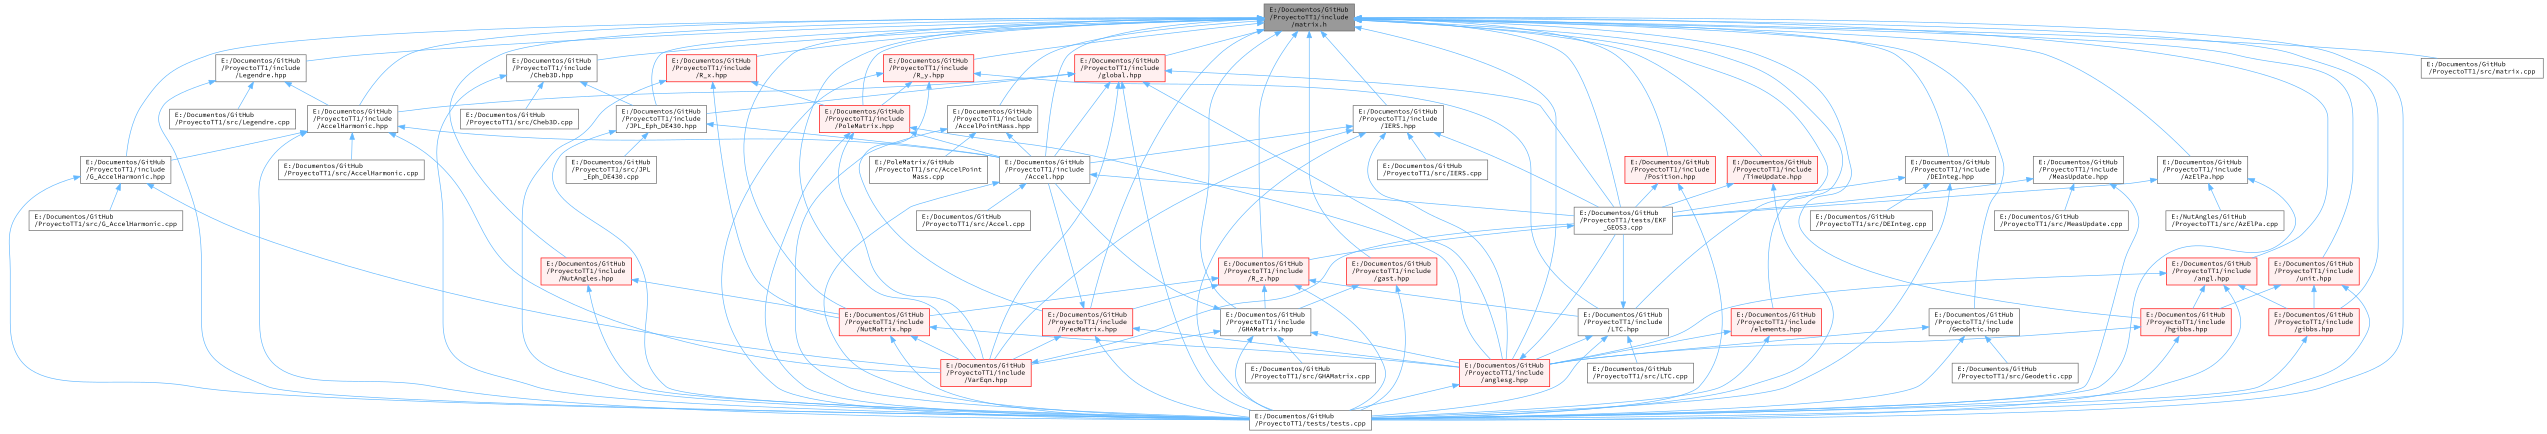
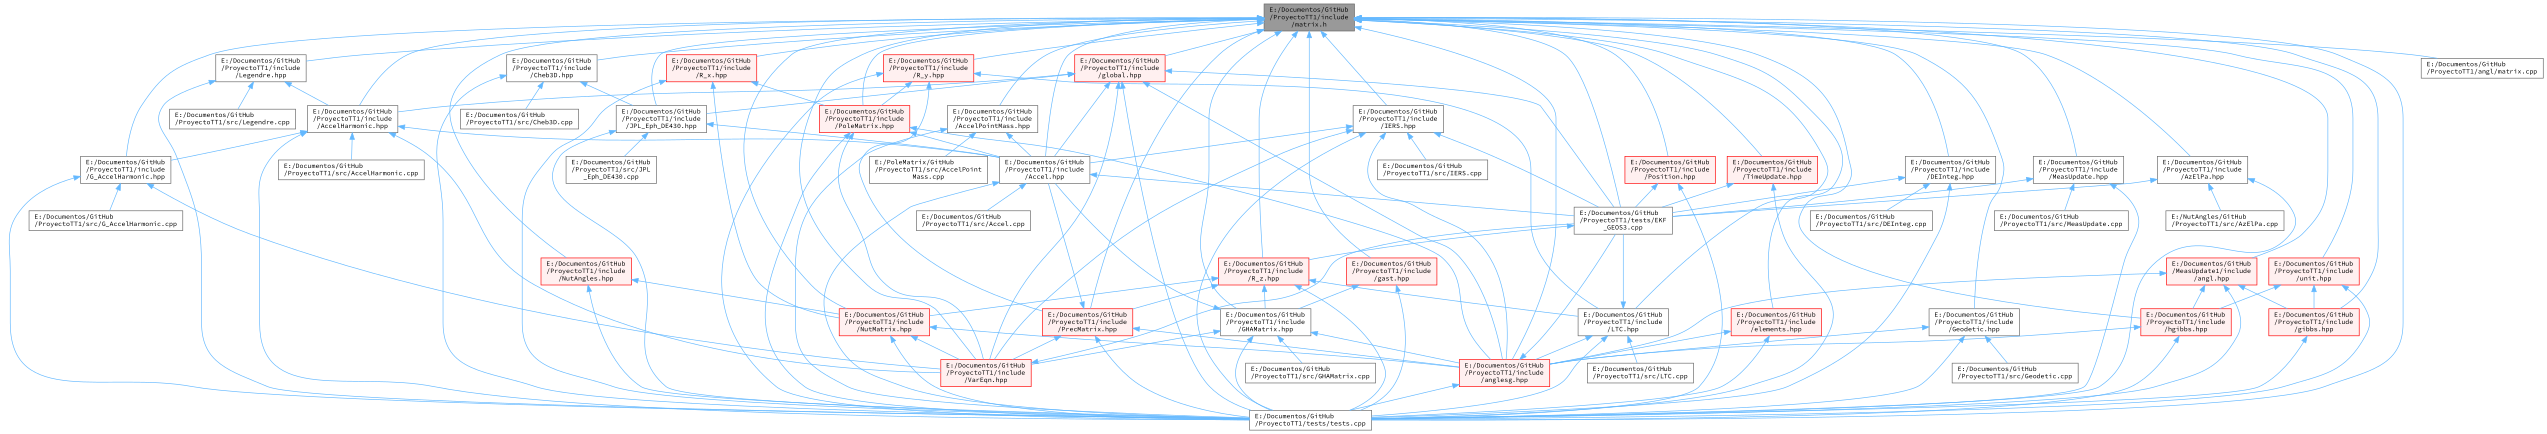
  digraph {
    fontname="Source Code Pro"
    node [color=grey40 fillcolor=white fontname="Source Code Pro" fontsize=10 shape=box style=filled]
    edge [color=steelblue1 dir=back fontname="Source Code Pro" fontsize=10 labelfontname=Helvetica labelfontsize=10 style=solid]
    n1 [color=gray40 fillcolor=grey60 fontcolor=black height=0.2 label="E:/Documentos/GitHub\l/ProyectoTT1/include\l/matrix.h" width=0.4]
    n2 [height=0.2 label="E:/Documentos/GitHub\l/ProyectoTT1/include\l/Accel.hpp" width=0.4]
    n3 [height=0.2 label="E:/Documentos/GitHub\l/ProyectoTT1/tests/EKF\l_GEOS3.cpp" width=0.4]
    n4 [height=0.2 label="E:/Documentos/GitHub\l/ProyectoTT1/tests/tests.cpp" width=0.4]
    n5 [height=0.2 label="E:/Documentos/GitHub\l/ProyectoTT1/include\l/AccelHarmonic.hpp" width=0.4]
    n6 [height=0.2 label="E:/Documentos/GitHub\l/ProyectoTT1/include\l/G_AccelHarmonic.hpp" width=0.4]
    n7 [color=red fillcolor="#FFF0F0" height=0.2 label="E:/Documentos/GitHub\l/ProyectoTT1/include\l/VarEqn.hpp" width=0.4]
    n8 [height=0.2 label="E:/Documentos/GitHub\l/ProyectoTT1/include\l/AccelPointMass.hpp" width=0.4]
    n9 [height=0.2 label="E:/Documentos/GitHub\l/ProyectoTT1/include\l/AzElPa.hpp" width=0.4]
    n10 [height=0.2 label="E:/Documentos/GitHub\l/ProyectoTT1/include\l/Cheb3D.hpp" width=0.4]
    n11 [height=0.2 label="E:/Documentos/GitHub\l/ProyectoTT1/include\l/JPL_Eph_DE430.hpp" width=0.4]
    n12 [height=0.2 label="E:/Documentos/GitHub\l/ProyectoTT1/include\l/DEInteg.hpp" width=0.4]
    n13 [height=0.2 label="E:/Documentos/GitHub\l/ProyectoTT1/include\l/GHAMatrix.hpp" width=0.4]
    n14 [color=red fillcolor="#FFF0F0" height=0.2 label="E:/Documentos/GitHub\l/ProyectoTT1/include\l/anglesg.hpp" width=0.4]
    n15 [height=0.2 label="E:/Documentos/GitHub\l/ProyectoTT1/include\l/Geodetic.hpp" width=0.4]
    n16 [height=0.2 label="E:/Documentos/GitHub\l/ProyectoTT1/include\l/IERS.hpp" width=0.4]
    n17 [height=0.2 label="E:/Documentos/GitHub\l/ProyectoTT1/include\l/LTC.hpp" width=0.4]
    n18 [height=0.2 label="E:/Documentos/GitHub\l/ProyectoTT1/include\l/Legendre.hpp" width=0.4]
    n19 [height=0.2 label="E:/Documentos/GitHub\l/ProyectoTT1/include\l/MeasUpdate.hpp" width=0.4]
    n20 [color=red fillcolor="#FFF0F0" height=0.2 label="E:/Documentos/GitHub\l/ProyectoTT1/include\l/NutAngles.hpp" width=0.4]
    n21 [color=red fillcolor="#FFF0F0" height=0.2 label="E:/Documentos/GitHub\l/ProyectoTT1/include\l/NutMatrix.hpp" width=0.4]
    n22 [color=red fillcolor="#FFF0F0" height=0.2 label="E:/Documentos/GitHub\l/ProyectoTT1/include\l/PoleMatrix.hpp" width=0.4]
    n23 [color=red fillcolor="#FFF0F0" height=0.2 label="E:/Documentos/GitHub\l/ProyectoTT1/include\l/Position.hpp" width=0.4]
    n24 [color=red fillcolor="#FFF0F0" height=0.2 label="E:/Documentos/GitHub\l/ProyectoTT1/include\l/PrecMatrix.hpp" width=0.4]
    n25 [color=red fillcolor="#FFF0F0" height=0.2 label="E:/Documentos/GitHub\l/ProyectoTT1/include\l/R_x.hpp" width=0.4]
    n26 [color=red fillcolor="#FFF0F0" height=0.2 label="E:/Documentos/GitHub\l/ProyectoTT1/include\l/R_y.hpp" width=0.4]
    n27 [color=red fillcolor="#FFF0F0" height=0.2 label="E:/Documentos/GitHub\l/ProyectoTT1/include\l/R_z.hpp" width=0.4]
    n28 [color=red fillcolor="#FFF0F0" height=0.2 label="E:/Documentos/GitHub\l/ProyectoTT1/include\l/TimeUpdate.hpp" width=0.4]
-   n29 [color=red fillcolor="#FFF0F0" height=0.2 label="E:/Documentos/GitHub\l/ProyectoTT1/include\l/angl.hpp" width=0.4]
+   n29 [color=red fillcolor="#FFF0F0" height=0.2 label="E:/Documentos/GitHub\l/MeasUpdate1/include\l/angl.hpp" width=0.4]
    n30 [color=red fillcolor="#FFF0F0" height=0.2 label="E:/Documentos/GitHub\l/ProyectoTT1/include\l/gibbs.hpp" width=0.4]
    n31 [color=red fillcolor="#FFF0F0" height=0.2 label="E:/Documentos/GitHub\l/ProyectoTT1/include\l/hgibbs.hpp" width=0.4]
    n32 [color=red fillcolor="#FFF0F0" height=0.2 label="E:/Documentos/GitHub\l/ProyectoTT1/include\l/elements.hpp" width=0.4]
    n33 [color=red fillcolor="#FFF0F0" height=0.2 label="E:/Documentos/GitHub\l/ProyectoTT1/include\l/gast.hpp" width=0.4]
    n34 [color=red fillcolor="#FFF0F0" height=0.2 label="E:/Documentos/GitHub\l/ProyectoTT1/include\l/global.hpp" width=0.4]
    n35 [color=red fillcolor="#FFF0F0" height=0.2 label="E:/Documentos/GitHub\l/ProyectoTT1/include\l/unit.hpp" width=0.4]
-   n36 [height=0.2 label="E:/Documentos/GitHub\l/ProyectoTT1/src/matrix.cpp" width=0.4]
+   n36 [height=0.2 label="E:/Documentos/GitHub\l/ProyectoTT1/angl/matrix.cpp" width=0.4]
    n37 [height=0.2 label="E:/Documentos/GitHub\l/ProyectoTT1/src/Accel.cpp" width=0.4]
    n38 [height=0.2 label="E:/Documentos/GitHub\l/ProyectoTT1/src/AccelHarmonic.cpp" width=0.4]
    n39 [height=0.2 label="E:/Documentos/GitHub\l/ProyectoTT1/src/G_AccelHarmonic.cpp" width=0.4]
    n40 [height=0.2 label="E:/PoleMatrix/GitHub\l/ProyectoTT1/src/AccelPoint\lMass.cpp" width=0.4]
    n41 [height=0.2 label="E:/NutAngles/GitHub\l/ProyectoTT1/src/AzElPa.cpp" width=0.4]
    n42 [height=0.2 label="E:/Documentos/GitHub\l/ProyectoTT1/src/Cheb3D.cpp" width=0.4]
    n43 [height=0.2 label="E:/Documentos/GitHub\l/ProyectoTT1/src/JPL\l_Eph_DE430.cpp" width=0.4]
    n44 [height=0.2 label="E:/Documentos/GitHub\l/ProyectoTT1/src/DEInteg.cpp" width=0.4]
    n45 [height=0.2 label="E:/Documentos/GitHub\l/ProyectoTT1/src/GHAMatrix.cpp" width=0.4]
    n46 [height=0.2 label="E:/Documentos/GitHub\l/ProyectoTT1/src/Geodetic.cpp" width=0.4]
    n47 [height=0.2 label="E:/Documentos/GitHub\l/ProyectoTT1/src/IERS.cpp" width=0.4]
    n48 [height=0.2 label="E:/Documentos/GitHub\l/ProyectoTT1/src/LTC.cpp" width=0.4]
    n49 [height=0.2 label="E:/Documentos/GitHub\l/ProyectoTT1/src/Legendre.cpp" width=0.4]
    n50 [height=0.2 label="E:/Documentos/GitHub\l/ProyectoTT1/src/MeasUpdate.cpp" width=0.4]
    n1 -> n2
    n1 -> n3
    n1 -> n4
    n1 -> n5
    n1 -> n6
    n1 -> n7
    n1 -> n8
    n1 -> n9
    n1 -> n10
    n1 -> n11
    n1 -> n12
    n1 -> n13
    n1 -> n14
    n1 -> n15
    n1 -> n16
    n1 -> n17
    n1 -> n18
+   n1 -> n19
    n1 -> n20
    n1 -> n21
    n1 -> n22
    n1 -> n23
    n1 -> n24
    n1 -> n25
    n1 -> n26
    n1 -> n27
    n1 -> n28
    n1 -> n29
    n1 -> n30
    n1 -> n31
    n1 -> n32
    n1 -> n33
    n1 -> n34
    n1 -> n35
    n1 -> n36
    n2 -> n3
    n2 -> n4
    n2 -> n37
    n3 -> n27
    n5 -> n2
    n5 -> n4
    n5 -> n6
    n5 -> n7
    n5 -> n38
    n6 -> n4
    n6 -> n7
    n6 -> n39
    n7 -> n3
    n8 -> n2
    n8 -> n4
    n8 -> n40
    n9 -> n3
    n9 -> n4
    n9 -> n41
    n10 -> n4
    n10 -> n11
    n10 -> n42
    n11 -> n2
    n11 -> n4
    n11 -> n43
    n12 -> n3
    n12 -> n4
    n12 -> n44
    n13 -> n2
    n13 -> n4
    n13 -> n7
    n13 -> n14
    n13 -> n45
    n14 -> n3
    n14 -> n4
    n15 -> n4
    n15 -> n14
    n15 -> n46
    n16 -> n2
    n16 -> n3
    n16 -> n4
    n16 -> n7
    n16 -> n14
    n16 -> n47
    n17 -> n3
    n17 -> n4
    n17 -> n14
    n17 -> n48
    n18 -> n4
    n18 -> n5
    n18 -> n49
    n19 -> n3
    n19 -> n4
    n19 -> n50
    n20 -> n4
    n20 -> n21
    n21 -> n4
    n21 -> n7
    n21 -> n14
    n22 -> n2
    n22 -> n4
    n22 -> n7
    n22 -> n14
    n23 -> n3
    n23 -> n4
    n24 -> n2
    n24 -> n4
    n24 -> n7
    n24 -> n14
    n25 -> n4
    n25 -> n21
    n25 -> n22
    n26 -> n4
    n26 -> n17
    n26 -> n22
    n26 -> n24
    n27 -> n4
    n27 -> n13
    n27 -> n17
    n27 -> n21
    n27 -> n24
    n28 -> n3
    n28 -> n4
    n29 -> n4
    n29 -> n14
    n29 -> n30
    n29 -> n31
    n30 -> n4
    n31 -> n4
    n31 -> n14
    n32 -> n4
    n32 -> n14
    n33 -> n4
    n33 -> n13
    n34 -> n2
    n34 -> n3
    n34 -> n4
    n34 -> n5
    n34 -> n7
    n34 -> n11
    n34 -> n14
    n35 -> n4
    n35 -> n30
    n35 -> n31
  }
